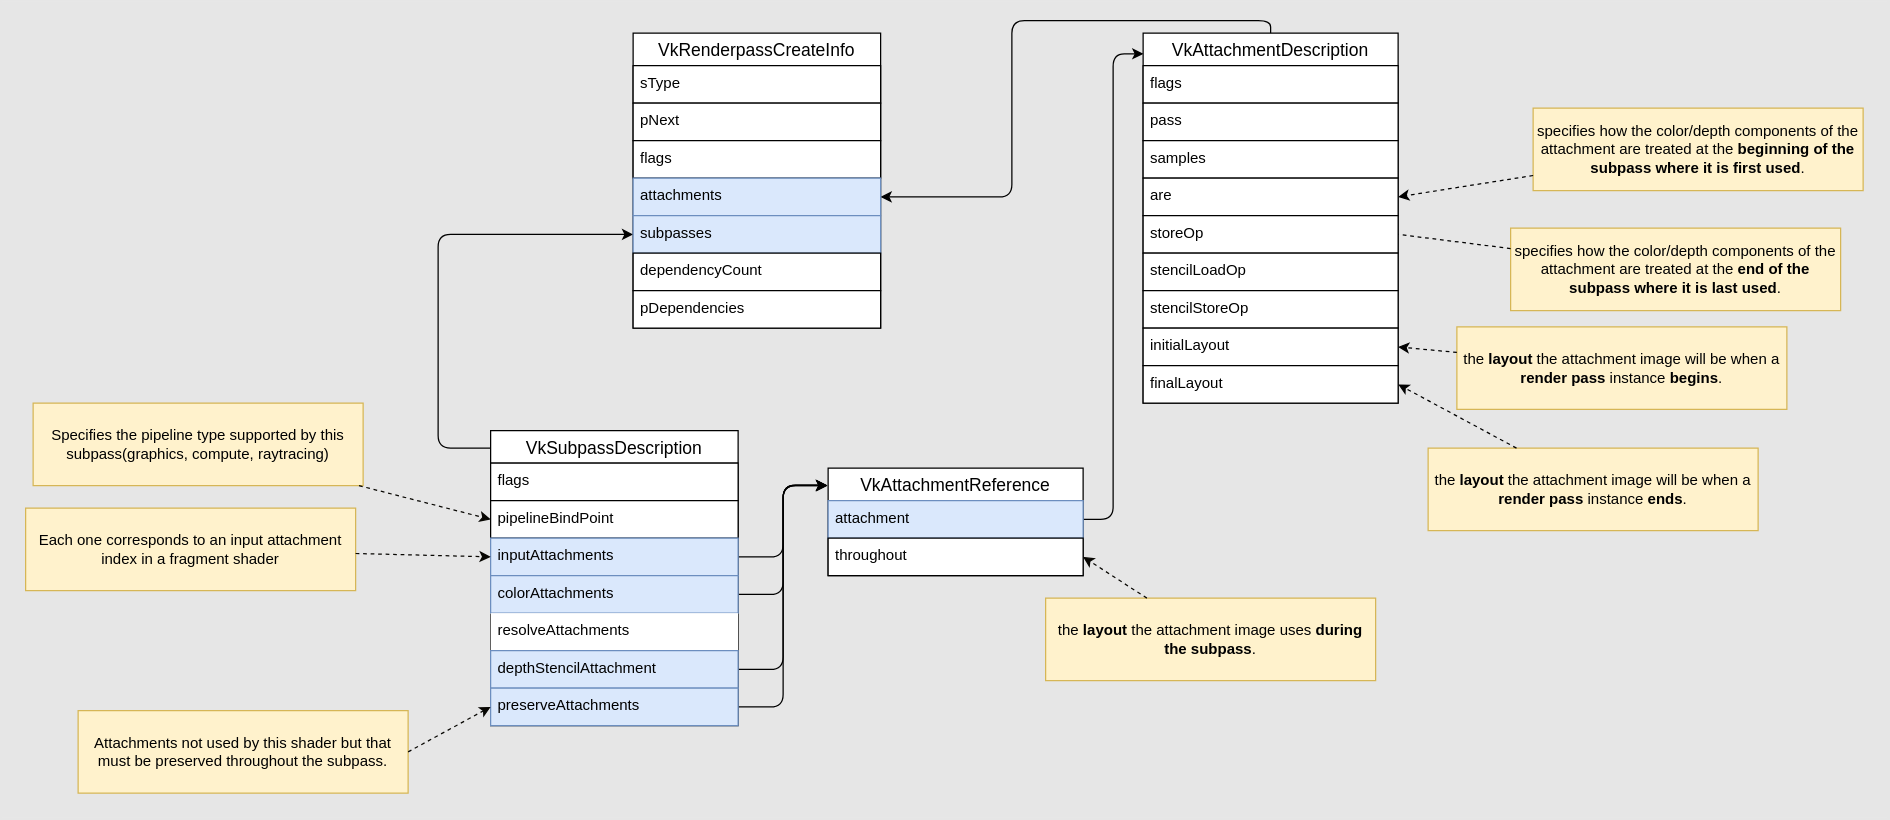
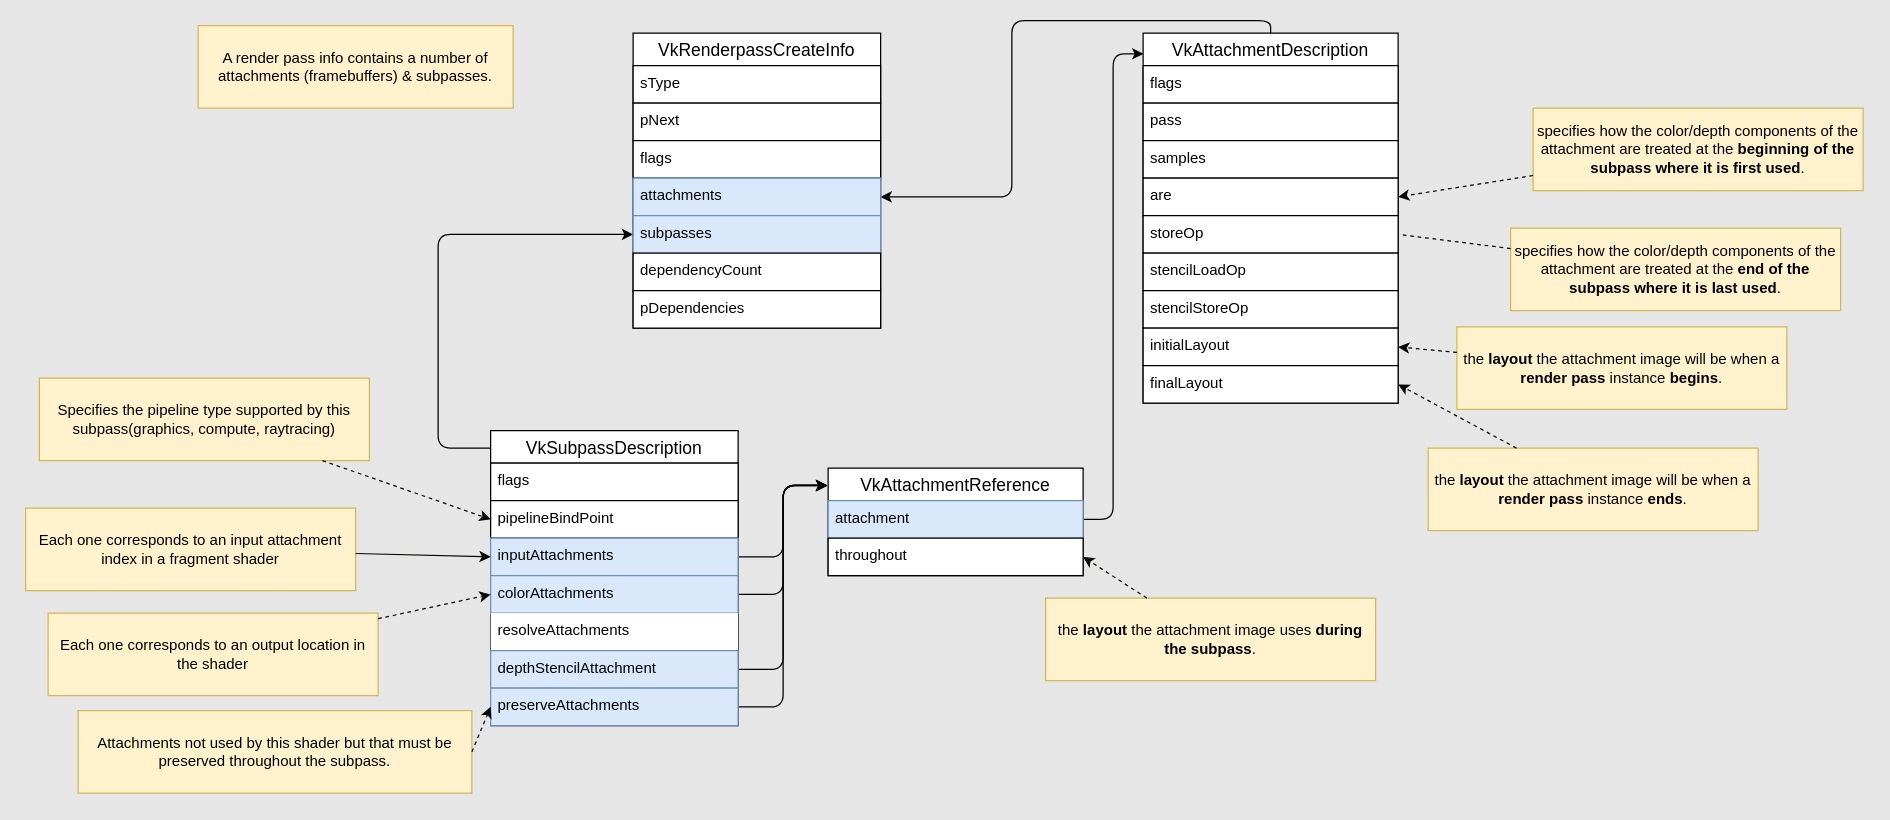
  <mxCell id="0" />
  <mxCell id="1" parent="0" />
  <mxCell id="2" value="" style="edgeStyle=orthogonalEdgeStyle;fontSize=12;html=1;endArrow=classic;startArrow=none;startFill=0;endFill=1;exitX=0.5;exitY=0;exitDx=0;exitDy=0;" edge="1" parent="1" source="29" target="46"><mxGeometry width="100" height="100" relative="1" as="geometry"><mxPoint x="693" y="32" as="sourcePoint" /><mxPoint x="584" y="92" as="targetPoint" /></mxGeometry></mxCell>
  <mxCell id="3" value="" style="edgeStyle=orthogonalEdgeStyle;fontSize=12;html=1;endArrow=classic;startArrow=none;elbow=vertical;startFill=0;endFill=1;entryX=0.001;entryY=0.056;entryDx=0;entryDy=0;entryPerimeter=0;" edge="1" parent="1" source="40" target="29"><mxGeometry width="100" height="100" relative="1" as="geometry"><mxPoint x="921" y="404" as="sourcePoint" /><mxPoint x="884" y="92" as="targetPoint" /></mxGeometry></mxCell>
  <mxCell id="4" value="" style="edgeStyle=orthogonalEdgeStyle;fontSize=12;html=1;endArrow=classic;startArrow=none;elbow=vertical;startFill=0;endFill=1;entryX=0;entryY=0.5;entryDx=0;entryDy=0;exitX=0;exitY=0.059;exitDx=0;exitDy=0;exitPerimeter=0;" edge="1" parent="1" source="21" target="47"><mxGeometry width="100" height="100" relative="1" as="geometry"><mxPoint x="447" y="320" as="sourcePoint" /><mxPoint x="266" y="396" as="targetPoint" /><Array as="points"><mxPoint x="350" y="358" /><mxPoint x="350" y="187" /></Array></mxGeometry></mxCell>
  <mxCell id="5" value="" style="edgeStyle=orthogonalEdgeStyle;fontSize=12;html=1;endArrow=classic;startArrow=none;elbow=vertical;startFill=0;endFill=1;entryX=-0.004;entryY=0.159;entryDx=0;entryDy=0;entryPerimeter=0;" edge="1" parent="1" source="24" target="39"><mxGeometry width="100" height="100" relative="1" as="geometry"><mxPoint x="921" y="560" as="sourcePoint" /><mxPoint x="740" y="636" as="targetPoint" /></mxGeometry></mxCell>
  <mxCell id="6" value="" style="edgeStyle=orthogonalEdgeStyle;fontSize=12;html=1;endArrow=classic;startArrow=none;elbow=vertical;startFill=0;endFill=1;entryX=-0.004;entryY=0.159;entryDx=0;entryDy=0;entryPerimeter=0;" edge="1" parent="1" source="25" target="39"><mxGeometry width="100" height="100" relative="1" as="geometry"><mxPoint x="843" y="548" as="sourcePoint" /><mxPoint x="662" y="624" as="targetPoint" /></mxGeometry></mxCell>
  <mxCell id="7" value="" style="edgeStyle=orthogonalEdgeStyle;fontSize=12;html=1;endArrow=classic;startArrow=none;elbow=vertical;startFill=0;endFill=1;entryX=-0.002;entryY=0.163;entryDx=0;entryDy=0;entryPerimeter=0;exitX=1;exitY=0.5;exitDx=0;exitDy=0;" edge="1" parent="1" source="28" target="39"><mxGeometry width="100" height="100" relative="1" as="geometry"><mxPoint x="897" y="554" as="sourcePoint" /><mxPoint x="740" y="476" as="targetPoint" /></mxGeometry></mxCell>
  <mxCell id="8" value="" style="edgeStyle=orthogonalEdgeStyle;fontSize=12;html=1;endArrow=classic;startArrow=none;elbow=vertical;startFill=0;endFill=1;entryX=-0.004;entryY=0.163;entryDx=0;entryDy=0;entryPerimeter=0;" edge="1" parent="1" source="27" target="39"><mxGeometry width="100" height="100" relative="1" as="geometry"><mxPoint x="897" y="536" as="sourcePoint" /><mxPoint x="722" y="476" as="targetPoint" /></mxGeometry></mxCell>
+ <mxCell id="9" value="A render pass info contains a number of attachments (framebuffers) &amp;amp; subpasses." style="text;html=1;strokeColor=#d6b656;fillColor=#fff2cc;align=center;verticalAlign=middle;whiteSpace=wrap;rounded=0;" vertex="1" parent="1"><mxGeometry x="158" y="20" width="252" height="66" as="geometry" /></mxCell>
  <mxCell id="10" value="specifies how the color/depth components of the attachment are treated at the &lt;b&gt;beginning of the subpass where it is first used&lt;/b&gt;." style="text;html=1;strokeColor=#d6b656;fillColor=#fff2cc;align=center;verticalAlign=middle;whiteSpace=wrap;rounded=0;sketch=0;glass=0;noLabel=0;collapsible=0;backgroundOutline=0;movableLabel=0;comic=0;" vertex="1" parent="1"><mxGeometry x="1226" y="86" width="264" height="66" as="geometry" /></mxCell>
  <mxCell id="11" value="specifies how the color/depth components of the attachment are treated at the &lt;b&gt;end of the subpass where it is last used&lt;/b&gt;." style="text;html=1;strokeColor=#d6b656;fillColor=#fff2cc;align=center;verticalAlign=middle;whiteSpace=wrap;rounded=0;sketch=0;glass=0;noLabel=0;collapsible=0;backgroundOutline=0;movableLabel=0;comic=0;" vertex="1" parent="1"><mxGeometry x="1208" y="182" width="264" height="66" as="geometry" /></mxCell>
  <mxCell id="12" value="the &lt;b&gt;layout &lt;/b&gt;the attachment image will be when a &lt;b&gt;render pass&lt;/b&gt; instance &lt;b&gt;begins&lt;/b&gt;." style="text;html=1;strokeColor=#d6b656;fillColor=#fff2cc;align=center;verticalAlign=middle;whiteSpace=wrap;rounded=0;sketch=0;glass=0;noLabel=0;collapsible=0;backgroundOutline=0;movableLabel=0;comic=0;" vertex="1" parent="1"><mxGeometry x="1165" y="261" width="264" height="66" as="geometry" /></mxCell>
  <mxCell id="13" value="the &lt;b&gt;layout &lt;/b&gt;the attachment image will be when a &lt;b&gt;render pass&lt;/b&gt; instance &lt;b&gt;ends&lt;/b&gt;." style="text;html=1;strokeColor=#d6b656;fillColor=#fff2cc;align=center;verticalAlign=middle;whiteSpace=wrap;rounded=0;sketch=0;glass=0;noLabel=0;collapsible=0;backgroundOutline=0;movableLabel=0;comic=0;" vertex="1" parent="1"><mxGeometry x="1142" y="358" width="264" height="66" as="geometry" /></mxCell>
  <mxCell id="14" value="" style="endArrow=classic;html=1;dashed=1;targetPortConstraint=south;fillOpacity=100;anchorPointDirection=1;entryX=1;entryY=0.5;entryDx=0;entryDy=0;" edge="1" parent="1" source="10" target="33"><mxGeometry width="50" height="50" relative="1" as="geometry"><mxPoint x="1058" y="406" as="sourcePoint" /><mxPoint x="1108" y="356" as="targetPoint" /></mxGeometry></mxCell>
  <mxCell id="15" value="" style="endArrow=none;html=1;dashed=1;entryX=1;entryY=0.5;entryDx=0;entryDy=0;" edge="1" parent="1" source="11" target="34"><mxGeometry width="50" height="50" relative="1" as="geometry"><mxPoint x="1082" y="460" as="sourcePoint" /><mxPoint x="1132" y="410" as="targetPoint" /></mxGeometry></mxCell>
  <mxCell id="16" value="" style="endArrow=classic;html=1;dashed=1;targetPerimeterSpacing=0;jumpStyle=none;entryX=1;entryY=0.5;entryDx=0;entryDy=0;" edge="1" parent="1" source="12" target="37"><mxGeometry width="50" height="50" relative="1" as="geometry"><mxPoint x="986" y="412" as="sourcePoint" /><mxPoint x="1036" y="362" as="targetPoint" /></mxGeometry></mxCell>
  <mxCell id="17" value="" style="endArrow=classic;html=1;dashed=1;entryX=1;entryY=0.5;entryDx=0;entryDy=0;" edge="1" parent="1" source="13" target="38"><mxGeometry width="50" height="50" relative="1" as="geometry"><mxPoint x="998" y="442" as="sourcePoint" /><mxPoint x="1048" y="392" as="targetPoint" /></mxGeometry></mxCell>
  <mxCell id="18" value="the &lt;b&gt;layout &lt;/b&gt;the attachment image uses &lt;b&gt;during the subpass&lt;/b&gt;." style="text;html=1;strokeColor=#d6b656;fillColor=#fff2cc;align=center;verticalAlign=middle;whiteSpace=wrap;rounded=0;sketch=0;glass=0;noLabel=0;collapsible=0;backgroundOutline=0;movableLabel=0;comic=0;" vertex="1" parent="1"><mxGeometry x="836" y="478" width="264" height="66" as="geometry" /></mxCell>
  <mxCell id="19" value="" style="endArrow=classic;html=1;dashed=1;strokeColor=#080703;entryX=1;entryY=0.5;entryDx=0;entryDy=0;" edge="1" parent="1" source="18" target="41"><mxGeometry width="50" height="50" relative="1" as="geometry"><mxPoint x="782" y="664" as="sourcePoint" /><mxPoint x="832" y="614" as="targetPoint" /></mxGeometry></mxCell>
- <mxCell id="20" value="Specifies the pipeline type supported by this subpass(graphics, compute, raytracing)" style="text;html=1;strokeColor=#d6b656;fillColor=#fff2cc;align=center;verticalAlign=middle;whiteSpace=wrap;rounded=0;sketch=0;glass=0;noLabel=0;collapsible=0;backgroundOutline=0;movableLabel=0;comic=0;" vertex="1" parent="1"><mxGeometry x="26" y="322" width="264" height="66" as="geometry" /></mxCell>
+ <mxCell id="20" value="Specifies the pipeline type supported by this subpass(graphics, compute, raytracing)" style="text;html=1;strokeColor=#d6b656;fillColor=#fff2cc;align=center;verticalAlign=middle;whiteSpace=wrap;rounded=0;sketch=0;glass=0;noLabel=0;collapsible=0;backgroundOutline=0;movableLabel=0;comic=0;" vertex="1" parent="1"><mxGeometry x="31" y="302" width="264" height="66" as="geometry" /></mxCell>
  <mxCell id="21" value="VkSubpassDescription" style="swimlane;fontStyle=0;childLayout=stackLayout;horizontal=1;startSize=26;horizontalStack=0;resizeParent=1;resizeParentMax=0;resizeLast=0;collapsible=1;marginBottom=0;align=center;fontSize=14;" vertex="1" parent="1"><mxGeometry x="392" y="344" width="198" height="236" as="geometry" /></mxCell>
  <mxCell id="22" value="flags" style="text;spacingLeft=4;spacingRight=4;overflow=hidden;rotatable=0;points=[[0,0.5],[1,0.5]];portConstraint=eastwest;fontSize=12;strokeColor=#000000;perimeterSpacing=0;fillColor=#ffffff;" vertex="1" parent="21"><mxGeometry y="26" width="198" height="30" as="geometry" /></mxCell>
  <mxCell id="23" value="pipelineBindPoint" style="text;spacingLeft=4;spacingRight=4;overflow=hidden;rotatable=0;points=[[0,0.5],[1,0.5]];portConstraint=eastwest;fontSize=12;strokeColor=#000000;perimeterSpacing=0;fillColor=#ffffff;" vertex="1" parent="21"><mxGeometry y="56" width="198" height="30" as="geometry" /></mxCell>
  <mxCell id="24" value="inputAttachments" style="text;fillColor=#dae8fc;spacingLeft=4;spacingRight=4;overflow=hidden;rotatable=0;points=[[0,0.5],[1,0.5]];portConstraint=eastwest;fontSize=12;strokeColor=#6c8ebf;perimeterSpacing=0;" vertex="1" parent="21"><mxGeometry y="86" width="198" height="30" as="geometry" /></mxCell>
  <mxCell id="25" value="colorAttachments" style="text;fillColor=#dae8fc;spacingLeft=4;spacingRight=4;overflow=hidden;rotatable=0;points=[[0,0.5],[1,0.5]];portConstraint=eastwest;fontSize=12;strokeColor=#6c8ebf;perimeterSpacing=0;" vertex="1" parent="21"><mxGeometry y="116" width="198" height="30" as="geometry" /></mxCell>
  <mxCell id="26" value="resolveAttachments" style="text;spacingLeft=4;spacingRight=4;overflow=hidden;rotatable=0;points=[[0,0.5],[1,0.5]];portConstraint=eastwest;fontSize=12;perimeterSpacing=0;fillColor=#ffffff;" vertex="1" parent="21"><mxGeometry y="146" width="198" height="30" as="geometry" /></mxCell>
  <mxCell id="27" value="depthStencilAttachment" style="text;fillColor=#dae8fc;spacingLeft=4;spacingRight=4;overflow=hidden;rotatable=0;points=[[0,0.5],[1,0.5]];portConstraint=eastwest;fontSize=12;strokeColor=#6c8ebf;perimeterSpacing=0;" vertex="1" parent="21"><mxGeometry y="176" width="198" height="30" as="geometry" /></mxCell>
  <mxCell id="28" value="preserveAttachments" style="text;fillColor=#dae8fc;spacingLeft=4;spacingRight=4;overflow=hidden;rotatable=0;points=[[0,0.5],[1,0.5]];portConstraint=eastwest;fontSize=12;strokeColor=#6c8ebf;perimeterSpacing=0;" vertex="1" parent="21"><mxGeometry y="206" width="198" height="30" as="geometry" /></mxCell>
  <mxCell id="29" value="VkAttachmentDescription" style="swimlane;fontStyle=0;childLayout=stackLayout;horizontal=1;startSize=26;horizontalStack=0;resizeParent=1;resizeParentMax=0;resizeLast=0;collapsible=1;marginBottom=0;align=center;fontSize=14;" vertex="1" parent="1"><mxGeometry x="914" y="26" width="204" height="296" as="geometry"><mxRectangle x="792" y="102" width="192" height="26" as="alternateBounds" /></mxGeometry></mxCell>
  <mxCell id="30" value="flags" style="text;spacingLeft=4;spacingRight=4;overflow=hidden;rotatable=0;points=[[0,0.5],[1,0.5]];portConstraint=eastwest;fontSize=12;strokeColor=#000000;fillColor=#ffffff;" vertex="1" parent="29"><mxGeometry y="26" width="204" height="30" as="geometry" /></mxCell>
  <mxCell id="31" value="pass" style="text;spacingLeft=4;spacingRight=4;overflow=hidden;rotatable=0;points=[[0,0.5],[1,0.5]];portConstraint=eastwest;fontSize=12;strokeColor=#000000;fillColor=#ffffff;" vertex="1" parent="29"><mxGeometry y="56" width="204" height="30" as="geometry" /></mxCell>
  <mxCell id="32" value="samples" style="text;spacingLeft=4;spacingRight=4;overflow=hidden;rotatable=0;points=[[0,0.5],[1,0.5]];portConstraint=eastwest;fontSize=12;strokeColor=#000000;fillColor=#ffffff;" vertex="1" parent="29"><mxGeometry y="86" width="204" height="30" as="geometry" /></mxCell>
  <mxCell id="33" value="are" style="text;spacingLeft=4;spacingRight=4;overflow=hidden;rotatable=0;points=[[0,0.5],[1,0.5]];portConstraint=eastwest;fontSize=12;strokeColor=#000000;fillColor=#ffffff;" vertex="1" parent="29"><mxGeometry y="116" width="204" height="30" as="geometry" /></mxCell>
  <mxCell id="34" value="storeOp" style="text;spacingLeft=4;spacingRight=4;overflow=hidden;rotatable=0;points=[[0,0.5],[1,0.5]];portConstraint=eastwest;fontSize=12;strokeColor=#000000;fillColor=#ffffff;" vertex="1" parent="29"><mxGeometry y="146" width="204" height="30" as="geometry" /></mxCell>
  <mxCell id="35" value="stencilLoadOp" style="text;spacingLeft=4;spacingRight=4;overflow=hidden;rotatable=0;points=[[0,0.5],[1,0.5]];portConstraint=eastwest;fontSize=12;strokeColor=#000000;fillColor=#ffffff;" vertex="1" parent="29"><mxGeometry y="176" width="204" height="30" as="geometry" /></mxCell>
  <mxCell id="36" value="stencilStoreOp" style="text;spacingLeft=4;spacingRight=4;overflow=hidden;rotatable=0;points=[[0,0.5],[1,0.5]];portConstraint=eastwest;fontSize=12;strokeColor=#000000;fillColor=#ffffff;" vertex="1" parent="29"><mxGeometry y="206" width="204" height="30" as="geometry" /></mxCell>
  <mxCell id="37" value="initialLayout" style="text;spacingLeft=4;spacingRight=4;overflow=hidden;rotatable=0;points=[[0,0.5],[1,0.5]];portConstraint=eastwest;fontSize=12;strokeColor=#000000;fillColor=#ffffff;" vertex="1" parent="29"><mxGeometry y="236" width="204" height="30" as="geometry" /></mxCell>
  <mxCell id="38" value="finalLayout" style="text;spacingLeft=4;spacingRight=4;overflow=hidden;rotatable=0;points=[[0,0.5],[1,0.5]];portConstraint=eastwest;fontSize=12;strokeColor=#000000;fillColor=#ffffff;" vertex="1" parent="29"><mxGeometry y="266" width="204" height="30" as="geometry" /></mxCell>
  <mxCell id="39" value="VkAttachmentReference" style="swimlane;fontStyle=0;childLayout=stackLayout;horizontal=1;startSize=26;horizontalStack=0;resizeParent=1;resizeParentMax=0;resizeLast=0;collapsible=1;marginBottom=0;align=center;fontSize=14;" vertex="1" parent="1"><mxGeometry x="662" y="374" width="204" height="86" as="geometry" /></mxCell>
  <mxCell id="40" value="attachment" style="text;fillColor=#dae8fc;spacingLeft=4;spacingRight=4;overflow=hidden;rotatable=0;points=[[0,0.5],[1,0.5]];portConstraint=eastwest;fontSize=12;strokeColor=#6c8ebf;" vertex="1" parent="39"><mxGeometry y="26" width="204" height="30" as="geometry" /></mxCell>
  <mxCell id="41" value="throughout" style="text;spacingLeft=4;spacingRight=4;overflow=hidden;rotatable=0;points=[[0,0.5],[1,0.5]];portConstraint=eastwest;fontSize=12;strokeColor=#000000;fillColor=#ffffff;" vertex="1" parent="39"><mxGeometry y="56" width="204" height="30" as="geometry" /></mxCell>
  <mxCell id="42" value="VkRenderpassCreateInfo" style="swimlane;fontStyle=0;childLayout=stackLayout;horizontal=1;startSize=26;horizontalStack=0;resizeParent=1;resizeParentMax=0;resizeLast=0;collapsible=1;marginBottom=0;align=center;fontSize=14;" vertex="1" parent="1"><mxGeometry x="506" y="26" width="198" height="236" as="geometry" /></mxCell>
  <mxCell id="43" value="sType" style="text;spacingLeft=4;spacingRight=4;overflow=hidden;rotatable=0;points=[[0,0.5],[1,0.5]];portConstraint=eastwest;fontSize=12;strokeColor=#000000;fillColor=#ffffff;" vertex="1" parent="42"><mxGeometry y="26" width="198" height="30" as="geometry" /></mxCell>
  <mxCell id="44" value="pNext" style="text;spacingLeft=4;spacingRight=4;overflow=hidden;rotatable=0;points=[[0,0.5],[1,0.5]];portConstraint=eastwest;fontSize=12;strokeColor=#000000;fillColor=#ffffff;" vertex="1" parent="42"><mxGeometry y="56" width="198" height="30" as="geometry" /></mxCell>
  <mxCell id="45" value="flags&#10;" style="text;spacingLeft=4;spacingRight=4;overflow=hidden;rotatable=0;points=[[0,0.5],[1,0.5]];portConstraint=eastwest;fontSize=12;strokeColor=#000000;fillColor=#ffffff;" vertex="1" parent="42"><mxGeometry y="86" width="198" height="30" as="geometry" /></mxCell>
  <mxCell id="46" value="attachments" style="text;fillColor=#dae8fc;spacingLeft=4;spacingRight=4;overflow=hidden;rotatable=0;points=[[0,0.5],[1,0.5]];portConstraint=eastwest;fontSize=12;strokeColor=#6c8ebf;" vertex="1" parent="42"><mxGeometry y="116" width="198" height="30" as="geometry" /></mxCell>
  <mxCell id="47" value="subpasses" style="text;fillColor=#dae8fc;spacingLeft=4;spacingRight=4;overflow=hidden;rotatable=0;points=[[0,0.5],[1,0.5]];portConstraint=eastwest;fontSize=12;strokeColor=#6c8ebf;" vertex="1" parent="42"><mxGeometry y="146" width="198" height="30" as="geometry" /></mxCell>
  <mxCell id="48" value="dependencyCount" style="text;spacingLeft=4;spacingRight=4;overflow=hidden;rotatable=0;points=[[0,0.5],[1,0.5]];portConstraint=eastwest;fontSize=12;strokeColor=#000000;fillColor=#ffffff;" vertex="1" parent="42"><mxGeometry y="176" width="198" height="30" as="geometry" /></mxCell>
  <mxCell id="49" value="pDependencies" style="text;spacingLeft=4;spacingRight=4;overflow=hidden;rotatable=0;points=[[0,0.5],[1,0.5]];portConstraint=eastwest;fontSize=12;strokeColor=#000000;fillColor=#ffffff;" vertex="1" parent="42"><mxGeometry y="206" width="198" height="30" as="geometry" /></mxCell>
  <mxCell id="50" value="" style="endArrow=classic;html=1;dashed=1;strokeColor=#080703;entryX=0;entryY=0.5;entryDx=0;entryDy=0;" edge="1" parent="1" source="20" target="23"><mxGeometry width="50" height="50" relative="1" as="geometry"><mxPoint x="254" y="564" as="sourcePoint" /><mxPoint x="304" y="514" as="targetPoint" /></mxGeometry></mxCell>
  <mxCell id="51" value="Each one corresponds to an input attachment index in a fragment shader" style="text;html=1;strokeColor=#d6b656;fillColor=#fff2cc;align=center;verticalAlign=middle;whiteSpace=wrap;rounded=0;sketch=0;glass=0;noLabel=0;collapsible=0;backgroundOutline=0;movableLabel=0;comic=0;" vertex="1" parent="1"><mxGeometry x="20" y="406" width="264" height="66" as="geometry" /></mxCell>
- <mxCell id="52" value="" style="endArrow=classic;html=1;dashed=1;strokeColor=#080703;entryX=0;entryY=0.5;entryDx=0;entryDy=0;" edge="1" parent="1" source="51" target="24"><mxGeometry width="50" height="50" relative="1" as="geometry"><mxPoint x="176" y="594" as="sourcePoint" /><mxPoint x="226" y="544" as="targetPoint" /></mxGeometry></mxCell>
- <mxCell id="55" value="Attachments not used by this shader but that must be preserved throughout the subpass." style="text;html=1;strokeColor=#d6b656;fillColor=#fff2cc;align=center;verticalAlign=middle;whiteSpace=wrap;rounded=0;sketch=0;glass=0;noLabel=0;collapsible=0;backgroundOutline=0;movableLabel=0;comic=0;" vertex="1" parent="1"><mxGeometry x="62" y="568" width="264" height="66" as="geometry" /></mxCell>
+ <mxCell id="52" value="" style="endArrow=classic;html=1;dashed=0;strokeColor=#080703;entryX=0;entryY=0.5;entryDx=0;entryDy=0;" edge="1" parent="1" source="51" target="24"><mxGeometry width="50" height="50" relative="1" as="geometry"><mxPoint x="176" y="594" as="sourcePoint" /><mxPoint x="226" y="544" as="targetPoint" /></mxGeometry></mxCell>
+ <mxCell id="53" value="Each one corresponds to an output location in the shader" style="text;html=1;strokeColor=#d6b656;fillColor=#fff2cc;align=center;verticalAlign=middle;whiteSpace=wrap;rounded=0;sketch=0;glass=0;noLabel=0;collapsible=0;backgroundOutline=0;movableLabel=0;comic=0;" vertex="1" parent="1"><mxGeometry x="38" y="490" width="264" height="66" as="geometry" /></mxCell>
+ <mxCell id="54" value="" style="endArrow=classic;html=1;dashed=1;strokeColor=#080703;entryX=0;entryY=0.5;entryDx=0;entryDy=0;" edge="1" parent="1" source="53" target="25"><mxGeometry width="50" height="50" relative="1" as="geometry"><mxPoint x="254" y="632.265" as="sourcePoint" /><mxPoint x="338" y="627.999" as="targetPoint" /></mxGeometry></mxCell>
+ <mxCell id="55" value="Attachments not used by this shader but that must be preserved throughout the subpass." style="text;html=1;strokeColor=#d6b656;fillColor=#fff2cc;align=center;verticalAlign=middle;whiteSpace=wrap;rounded=0;sketch=0;glass=0;noLabel=0;collapsible=0;backgroundOutline=0;movableLabel=0;comic=0;" vertex="1" parent="1"><mxGeometry x="62" y="568" width="315" height="66" as="geometry" /></mxCell>
  <mxCell id="56" value="" style="endArrow=classic;html=1;dashed=1;strokeColor=#080703;entryX=0;entryY=0.5;entryDx=0;entryDy=0;exitX=1;exitY=0.5;exitDx=0;exitDy=0;" edge="1" parent="1" source="55" target="28"><mxGeometry width="50" height="50" relative="1" as="geometry"><mxPoint x="368" y="633.999" as="sourcePoint" /><mxPoint x="458" y="614.54" as="targetPoint" /></mxGeometry></mxCell>
